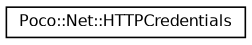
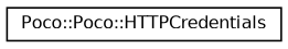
  digraph {
    rankdir=LR
-   n1 [color=black fillcolor=white fontname=Helvetica fontsize=10 height=0.2 label="Poco::Net::HTTPCredentials" shape=record style=filled width=0.4]
+   n1 [color=black fillcolor=white fontname=Helvetica fontsize=10 height=0.2 label="Poco::Poco::HTTPCredentials" shape=record style=filled width=0.4]
  }
